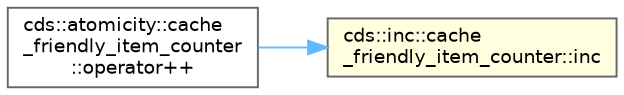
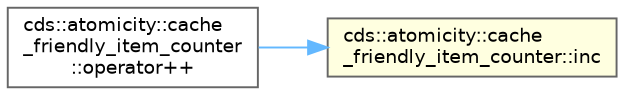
  digraph {
    rankdir=LR
    node [fontname=Helvetica fontsize=10 shape=box style=filled]
    n1 [color=gray40 fillcolor=white fontcolor=black height=0.2 label="cds::atomicity::cache\l_friendly_item_counter\l::operator++" width=0.4]
-   n2 [color=grey40 fillcolor=lightyellow height=0.2 label="cds::inc::cache\l_friendly_item_counter::inc" width=0.4]
+   n2 [color=grey40 fillcolor=lightyellow height=0.2 label="cds::atomicity::cache\l_friendly_item_counter::inc" width=0.4]
    n1 -> n2 [color=steelblue1 fontname=Helvetica fontsize=10 labelfontname=Helvetica labelfontsize=10 style=solid]
  }
